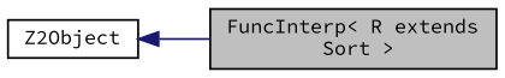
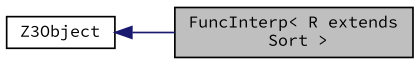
  digraph {
    rankdir=LR
    fontname="Source Code Pro"
    node [color=black fontname="Source Code Pro" fontsize=10 shape=record style=filled]
    n1 [fillcolor=grey75 fontcolor=black height=0.2 label="FuncInterp\< R extends\l Sort \>" width=0.4]
-   n2 [fillcolor=white height=0.2 label=Z2Object width=0.4]
+   n2 [fillcolor=white height=0.2 label=Z3Object width=0.4]
    n2 -> n1 [color=midnightblue dir=back fontname="Source Code Pro" fontsize=10 labelfontname=Helvetica labelfontsize=10 style=solid]
  }
